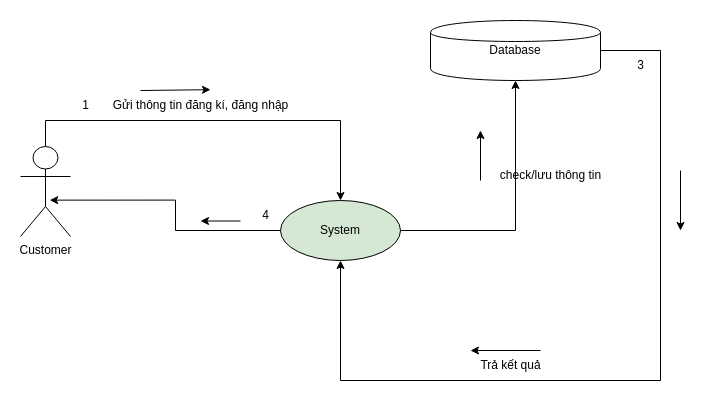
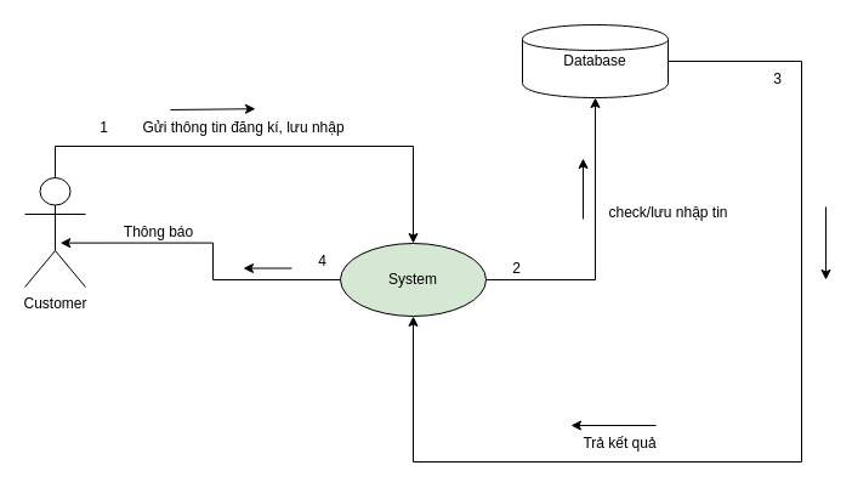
  <mxCell id="0" />
  <mxCell id="1" parent="0" />
  <mxCell id="2" style="edgeStyle=orthogonalEdgeStyle;rounded=0;orthogonalLoop=1;jettySize=auto;html=1;entryX=0.5;entryY=0;entryDx=0;entryDy=0;exitX=0.5;exitY=0;exitDx=0;exitDy=0;exitPerimeter=0;" parent="1" source="3" target="5" edge="1"><mxGeometry relative="1" as="geometry"><Array as="points"><mxPoint x="45" y="120" /><mxPoint x="340" y="120" /></Array></mxGeometry></mxCell>
  <mxCell id="3" value="Customer&lt;div&gt;&lt;br&gt;&lt;/div&gt;" style="shape=umlActor;verticalLabelPosition=bottom;verticalAlign=top;html=1;" parent="1" vertex="1"><mxGeometry x="20" y="146" width="50" height="90" as="geometry" /></mxCell>
  <mxCell id="4" style="edgeStyle=orthogonalEdgeStyle;rounded=0;orthogonalLoop=1;jettySize=auto;html=1;" parent="1" source="5" target="8" edge="1"><mxGeometry relative="1" as="geometry" /></mxCell>
  <mxCell id="5" value="System" style="ellipse;whiteSpace=wrap;html=1;fillColor=#d5e8d4;" parent="1" vertex="1"><mxGeometry x="280" y="200" width="120" height="60" as="geometry" /></mxCell>
- <mxCell id="6" value="Gửi thông tin đăng kí, đăng nhập" style="text;html=1;align=center;verticalAlign=middle;resizable=0;points=[];autosize=1;strokeColor=none;fillColor=none;" parent="1" vertex="1"><mxGeometry x="100" y="90" width="200" height="30" as="geometry" /></mxCell>
+ <mxCell id="6" value="Gửi thông tin đăng kí, lưu nhập" style="text;html=1;align=center;verticalAlign=middle;resizable=0;points=[];autosize=1;strokeColor=none;fillColor=none;" parent="1" vertex="1"><mxGeometry x="100" y="90" width="200" height="30" as="geometry" /></mxCell>
  <mxCell id="7" style="edgeStyle=orthogonalEdgeStyle;rounded=0;orthogonalLoop=1;jettySize=auto;html=1;entryX=0.5;entryY=1;entryDx=0;entryDy=0;" parent="1" source="8" target="5" edge="1"><mxGeometry relative="1" as="geometry"><Array as="points"><mxPoint x="660" y="380" /><mxPoint x="340" y="380" /></Array></mxGeometry></mxCell>
- <mxCell id="8" value="Database" style="shape=cylinder;whiteSpace=wrap;html=1;" parent="1" vertex="1"><mxGeometry x="430" y="20" width="170" height="60" as="geometry" /></mxCell>
- <mxCell id="9" value="check/lưu thông tin" style="text;html=1;align=center;verticalAlign=middle;resizable=0;points=[];autosize=1;strokeColor=none;fillColor=none;" parent="1" vertex="1"><mxGeometry x="490" y="160" width="120" height="30" as="geometry" /></mxCell>
+ <mxCell id="8" value="Database" style="shape=cylinder;whiteSpace=wrap;html=1;" parent="1" vertex="1"><mxGeometry x="430" y="20" width="120" height="60" as="geometry" /></mxCell>
+ <mxCell id="9" value="check/lưu nhập tin" style="text;html=1;align=center;verticalAlign=middle;resizable=0;points=[];autosize=1;strokeColor=none;fillColor=none;" parent="1" vertex="1"><mxGeometry x="490" y="160" width="120" height="30" as="geometry" /></mxCell>
  <mxCell id="10" value="1" style="text;html=1;align=center;verticalAlign=middle;resizable=0;points=[];autosize=1;strokeColor=none;fillColor=none;" parent="1" vertex="1"><mxGeometry x="70" y="90" width="30" height="30" as="geometry" /></mxCell>
+ <mxCell id="11" value="2" style="text;html=1;align=center;verticalAlign=middle;resizable=0;points=[];autosize=1;strokeColor=none;fillColor=none;" parent="1" vertex="1"><mxGeometry x="410" y="206" width="30" height="30" as="geometry" /></mxCell>
  <mxCell id="12" value="3" style="text;html=1;align=center;verticalAlign=middle;resizable=0;points=[];autosize=1;strokeColor=none;fillColor=none;" parent="1" vertex="1"><mxGeometry x="625" y="50" width="30" height="30" as="geometry" /></mxCell>
  <mxCell id="13" value="Trả kết quả" style="text;html=1;align=center;verticalAlign=middle;resizable=0;points=[];autosize=1;strokeColor=none;fillColor=none;" parent="1" vertex="1"><mxGeometry x="470" y="350" width="80" height="30" as="geometry" /></mxCell>
  <mxCell id="14" style="edgeStyle=orthogonalEdgeStyle;rounded=0;orthogonalLoop=1;jettySize=auto;html=1;entryX=0.584;entryY=0.596;entryDx=0;entryDy=0;entryPerimeter=0;" parent="1" source="5" target="3" edge="1"><mxGeometry relative="1" as="geometry" /></mxCell>
  <mxCell id="15" value="4" style="text;html=1;align=center;verticalAlign=middle;resizable=0;points=[];autosize=1;strokeColor=none;fillColor=none;" parent="1" vertex="1"><mxGeometry x="250" y="200" width="30" height="30" as="geometry" /></mxCell>
+ <mxCell id="16" value="Thông báo" style="text;html=1;align=center;verticalAlign=middle;resizable=0;points=[];autosize=1;strokeColor=none;fillColor=none;" parent="1" vertex="1"><mxGeometry x="90" y="176" width="80" height="30" as="geometry" /></mxCell>
  <mxCell id="17" value="" style="endArrow=classic;html=1;rounded=0;entryX=0.55;entryY=-0.027;entryDx=0;entryDy=0;entryPerimeter=0;" edge="1" parent="1" target="6"><mxGeometry width="50" height="50" relative="1" as="geometry"><mxPoint x="140" y="90" as="sourcePoint" /><mxPoint x="190" y="40" as="targetPoint" /></mxGeometry></mxCell>
  <mxCell id="18" value="" style="endArrow=classic;html=1;rounded=0;" edge="1" parent="1"><mxGeometry width="50" height="50" relative="1" as="geometry"><mxPoint x="680" y="170" as="sourcePoint" /><mxPoint x="680" y="230" as="targetPoint" /></mxGeometry></mxCell>
  <mxCell id="19" value="" style="endArrow=classic;html=1;rounded=0;" edge="1" parent="1"><mxGeometry width="50" height="50" relative="1" as="geometry"><mxPoint x="540" y="350" as="sourcePoint" /><mxPoint x="470" y="350" as="targetPoint" /></mxGeometry></mxCell>
  <mxCell id="20" value="" style="endArrow=classic;html=1;rounded=0;" edge="1" parent="1"><mxGeometry width="50" height="50" relative="1" as="geometry"><mxPoint x="480" y="180" as="sourcePoint" /><mxPoint x="480" y="130" as="targetPoint" /></mxGeometry></mxCell>
  <mxCell id="21" value="" style="endArrow=classic;html=1;rounded=0;" edge="1" parent="1"><mxGeometry width="50" height="50" relative="1" as="geometry"><mxPoint x="240" y="220.5" as="sourcePoint" /><mxPoint x="200" y="220.5" as="targetPoint" /></mxGeometry></mxCell>
